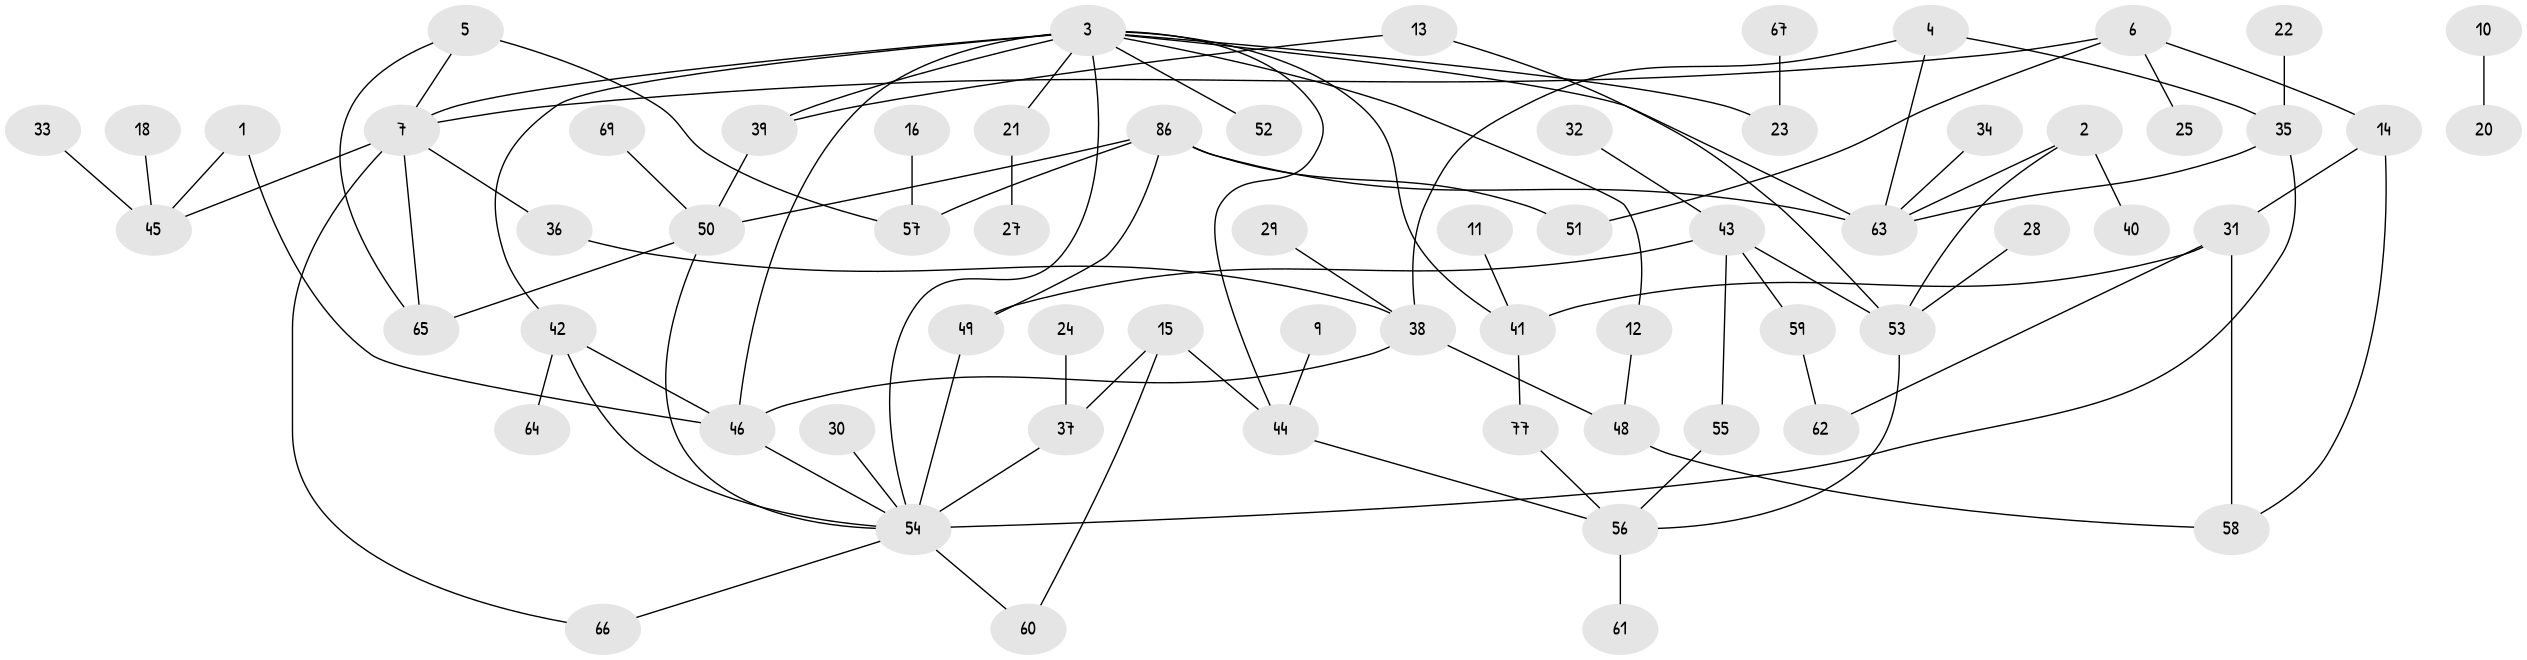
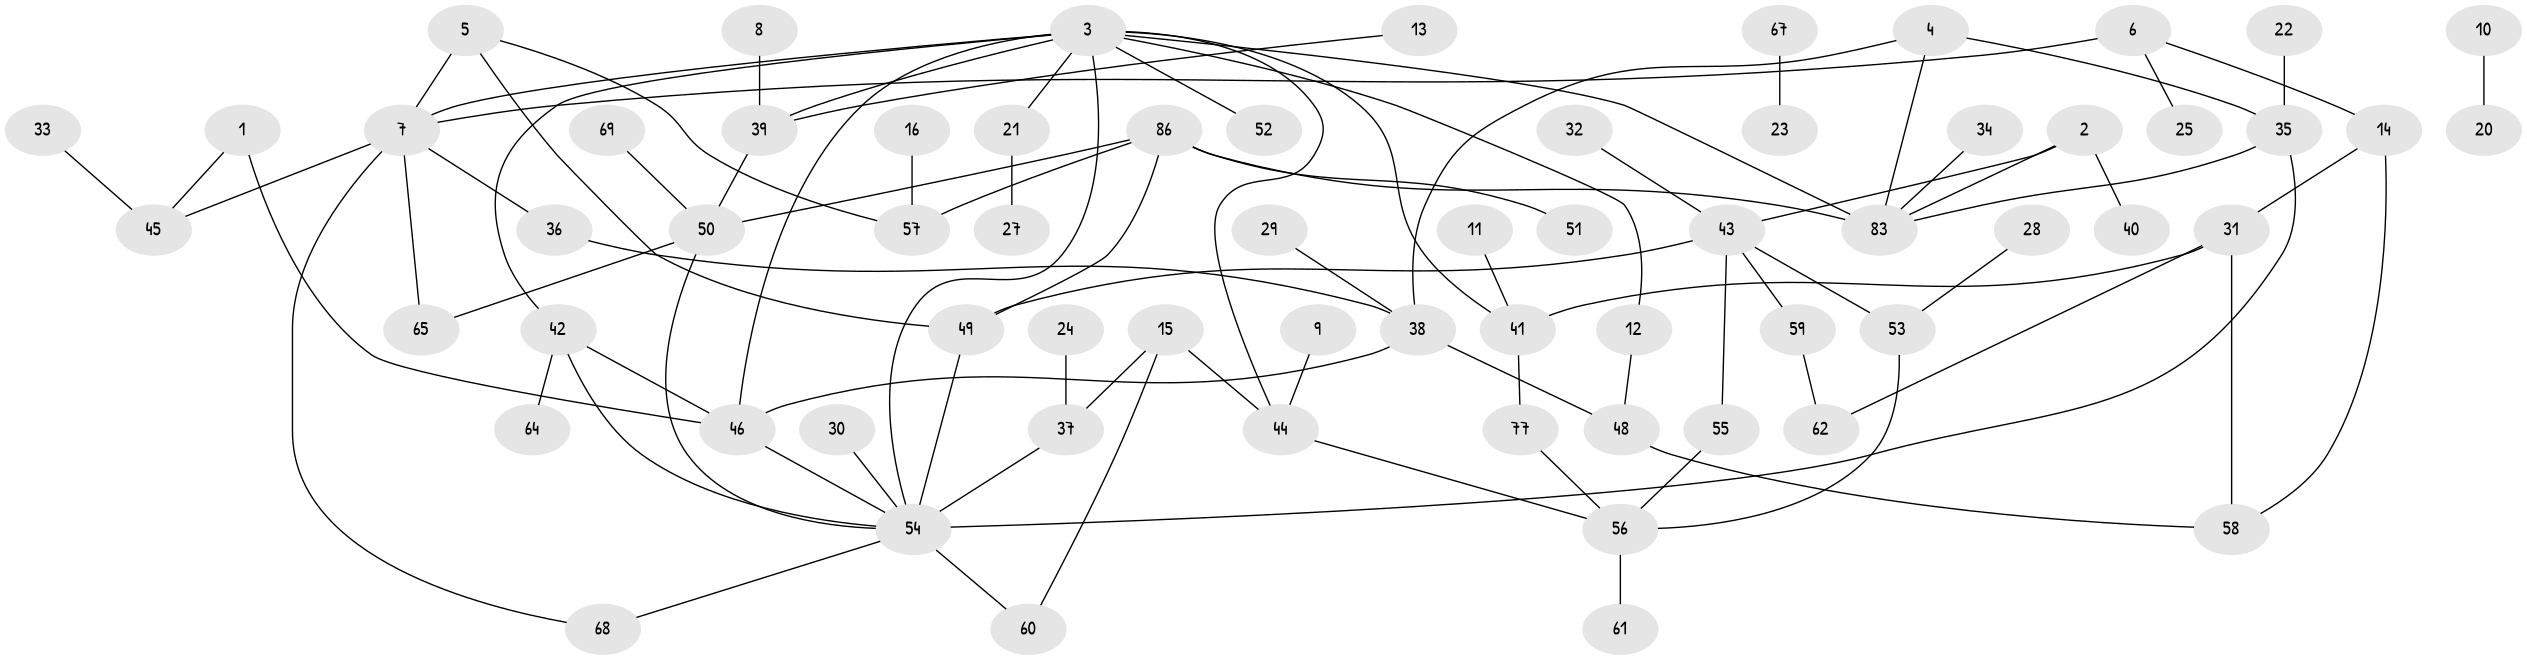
  graph {
    fontname="Patrick Hand"
    node [color=gray90 fontname="Patrick Hand" style=filled]
    edge [fontname="Patrick Hand" weight=1.0]
    1
    46
    45
    54
    2
    40
    43
-   63
+   63 [label=83]
    49
    53
    55
    59
    3
    7
    12
    21
    23
    39
    41
    42
    44
    52
    36
    65
-   66
+   66 [label=68]
    48
    27
    50
    n29 [label=77]
    64
    56
    60
    4
    38
    35
    5
    57
    6
    14
    25
    51
    31
    58
+   8
    9
    10
    20
    11
    13
    62
    15
    37
    16
    n54 [label=67]
-   18
    n56 [label=69]
    22
    24
    n59 [label=86]
    28
    29
    30
    32
    33
    34
    61
    1 -- 46
    1 -- 45
    46 -- 54
    54 -- 66
    54 -- 60
    2 -- 40
-   2 -- 53
+   2 -- 43
    2 -- 63
    43 -- 49
    43 -- 53
    43 -- 55
    43 -- 59
    49 -- 54 [weight=2.0]
    53 -- 56
    55 -- 56
    59 -- 62
    3 -- 46
    3 -- 54
    3 -- 63
    3 -- 7 [weight=2.0]
    3 -- 12
    3 -- 21
-   3 -- 23
    3 -- 39
    3 -- 41
    3 -- 42
    3 -- 44
    3 -- 52
    7 -- 45
    7 -- 36
    7 -- 65
    7 -- 66
    12 -- 48
    21 -- 27
    39 -- 50
    41 -- n29
    42 -- 46
    42 -- 54
    42 -- 64
    44 -- 56
    36 -- 38
    48 -- 58
    50 -- 54
    50 -- 65
    n29 -- 56
    56 -- 61
    4 -- 63
    4 -- 38
    4 -- 35 [weight=2.0]
    38 -- 46
    38 -- 48
    35 -- 54
    35 -- 63
-   5 -- 65
+   5 -- 49
    5 -- 7
    5 -- 57
    6 -- 7
    6 -- 14
    6 -- 25
-   6 -- 51
    14 -- 31
    14 -- 58
    31 -- 41
    31 -- 58
    31 -- 62
+   8 -- 39
    9 -- 44
    10 -- 20
    11 -- 41
-   13 -- 53
    13 -- 39
    15 -- 44
    15 -- 60
    15 -- 37
    37 -- 54
    16 -- 57
    n54 -- 23
-   18 -- 45
    n56 -- 50
    22 -- 35
    24 -- 37
    n59 -- 63
    n59 -- 49
    n59 -- 50
    n59 -- 57
    n59 -- 51
    28 -- 53
    29 -- 38
    30 -- 54
    32 -- 43
    33 -- 45
    34 -- 63
  }
